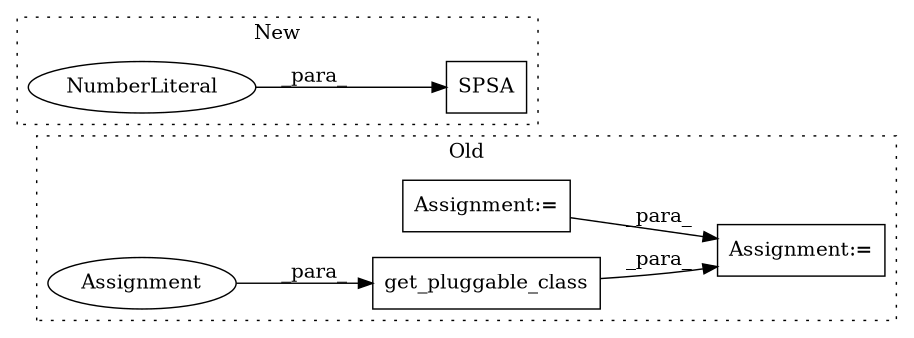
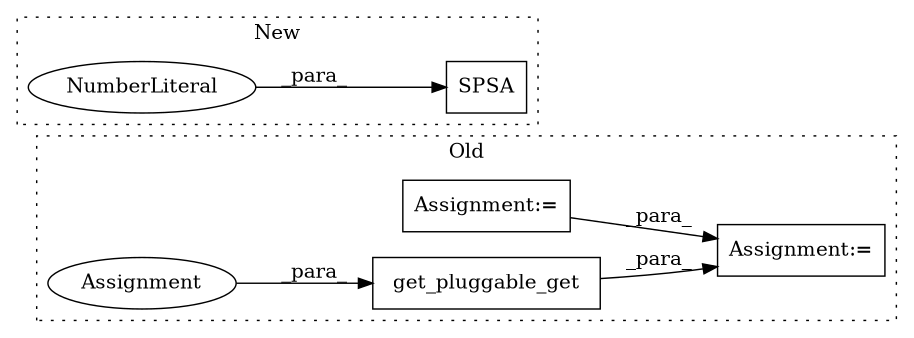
  digraph {
    rankdir=LR
    node [a=32 shape=box]
-   n1 [l="20,1" label=get_pluggable_class s="2202,2264"]
+   n1 [l="20,1" label=get_pluggable_get s="2202,2264"]
    n2 [a=7 l=1 label="Assignment:=" s=2201]
    n3 [a=7 l=13 label="Assignment:=" s=2104]
    n4 [a=45 l=18 label=Assignment s=2246 shape=ellipse]
    n5 [l="5,1" label=SPSA s="2651,2667"]
    n6 [a=34 l=3 label=NumberLiteral s=2659 shape=ellipse]
    subgraph cluster_1 {
      label=Old
      style=dotted
      n1
      n2
      n3
      n4
    }
    subgraph cluster_2 {
      label=New
      style=dotted
      n5
      n6
    }
    n1 -> n2 [label=_para_]
    n3 -> n2 [label=_para_]
    n4 -> n1 [label=_para_]
    n6 -> n5 [label=_para_]
  }
